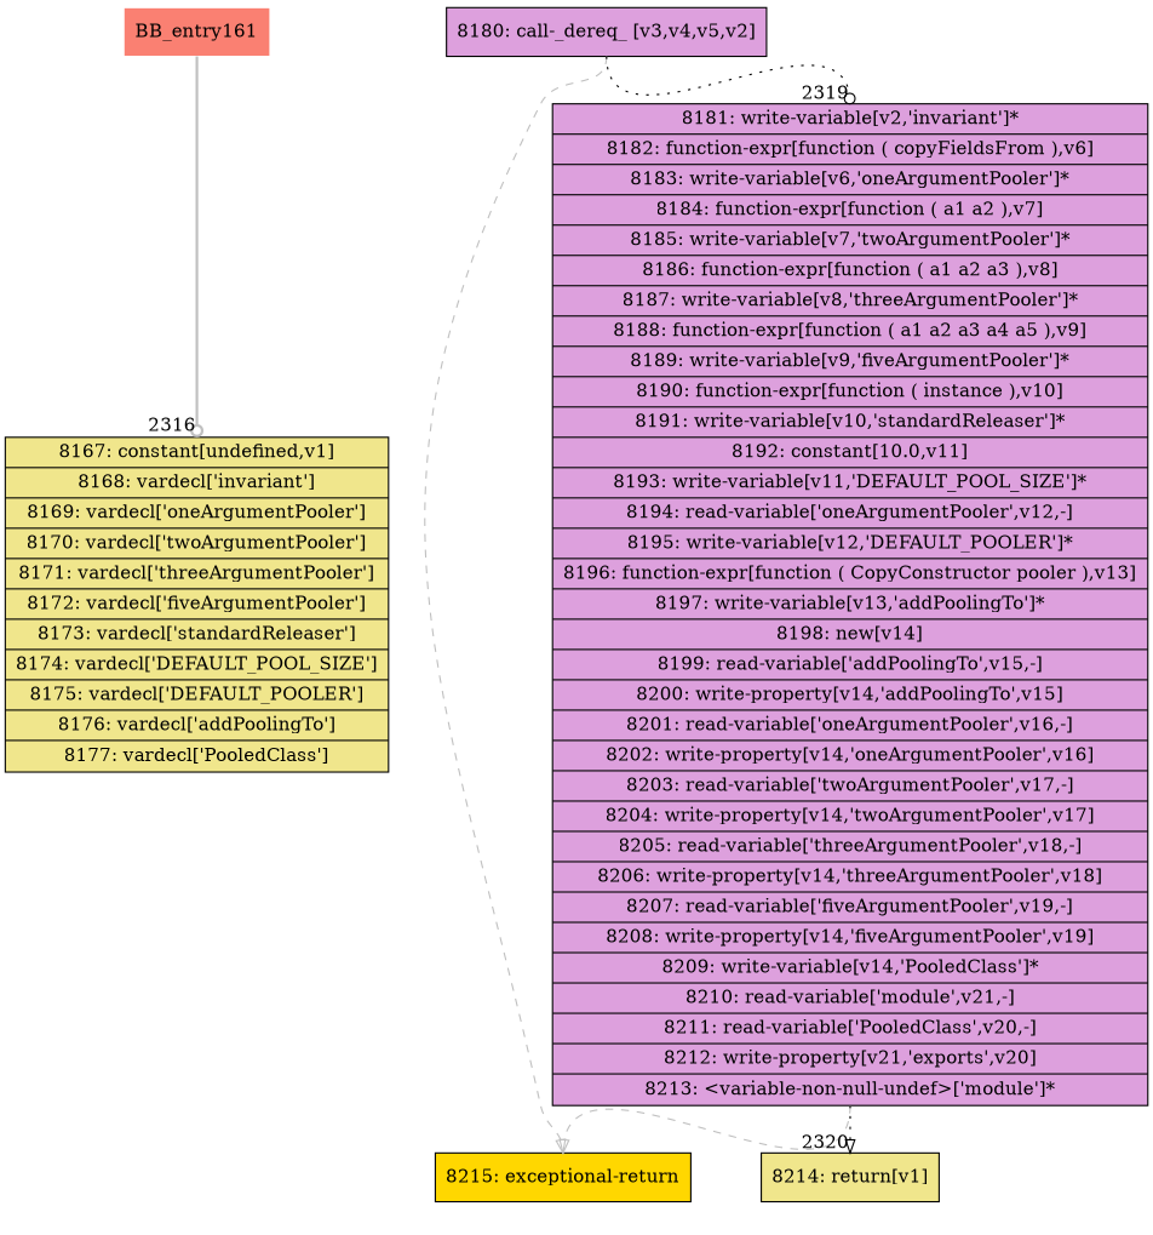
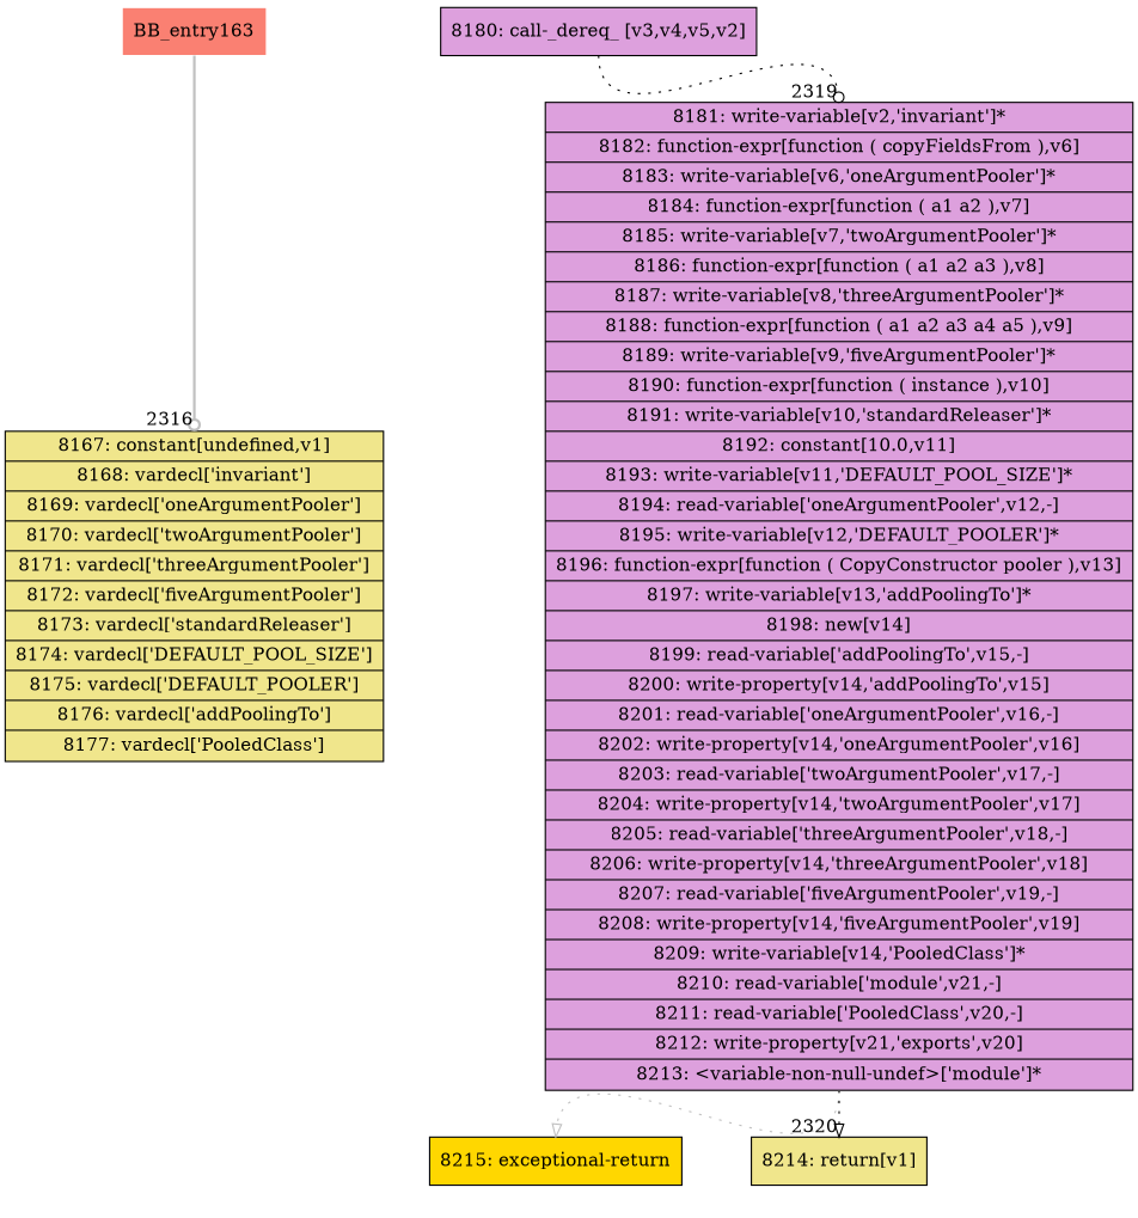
  digraph {
    rankdir=TD
    node [fillcolor=khaki shape=record style=filled]
    edge [arrowhead=onormal color=gray headport=n style=dashed tailport=s]
-   BB_entry161 [fillcolor=salmon shape=none]
+   BB_entry161 [fillcolor=salmon shape=none label=BB_entry163]
    n2 [label="{8167: constant[undefined,v1]|8168: vardecl['invariant']|8169: vardecl['oneArgumentPooler']|8170: vardecl['twoArgumentPooler']|8171: vardecl['threeArgumentPooler']|8172: vardecl['fiveArgumentPooler']|8173: vardecl['standardReleaser']|8174: vardecl['DEFAULT_POOL_SIZE']|8175: vardecl['DEFAULT_POOLER']|8176: vardecl['addPoolingTo']|8177: vardecl['PooledClass']}"]
    n3 [fillcolor=plum label="{8180: call-_dereq_ [v3,v4,v5,v2]}"]
    n4 [fillcolor=gold label="{8215: exceptional-return}"]
    n5 [fillcolor=plum label="{8181: write-variable[v2,'invariant']*|8182: function-expr[function ( copyFieldsFrom ),v6]|8183: write-variable[v6,'oneArgumentPooler']*|8184: function-expr[function ( a1 a2 ),v7]|8185: write-variable[v7,'twoArgumentPooler']*|8186: function-expr[function ( a1 a2 a3 ),v8]|8187: write-variable[v8,'threeArgumentPooler']*|8188: function-expr[function ( a1 a2 a3 a4 a5 ),v9]|8189: write-variable[v9,'fiveArgumentPooler']*|8190: function-expr[function ( instance ),v10]|8191: write-variable[v10,'standardReleaser']*|8192: constant[10.0,v11]|8193: write-variable[v11,'DEFAULT_POOL_SIZE']*|8194: read-variable['oneArgumentPooler',v12,-]|8195: write-variable[v12,'DEFAULT_POOLER']*|8196: function-expr[function ( CopyConstructor pooler ),v13]|8197: write-variable[v13,'addPoolingTo']*|8198: new[v14]|8199: read-variable['addPoolingTo',v15,-]|8200: write-property[v14,'addPoolingTo',v15]|8201: read-variable['oneArgumentPooler',v16,-]|8202: write-property[v14,'oneArgumentPooler',v16]|8203: read-variable['twoArgumentPooler',v17,-]|8204: write-property[v14,'twoArgumentPooler',v17]|8205: read-variable['threeArgumentPooler',v18,-]|8206: write-property[v14,'threeArgumentPooler',v18]|8207: read-variable['fiveArgumentPooler',v19,-]|8208: write-property[v14,'fiveArgumentPooler',v19]|8209: write-variable[v14,'PooledClass']*|8210: read-variable['module',v21,-]|8211: read-variable['PooledClass',v20,-]|8212: write-property[v21,'exports',v20]|8213: \<variable-non-null-undef\>['module']*}"]
    n6 [label="{8214: return[v1]}"]
    BB_entry161 -> n2 [arrowhead=odot headlabel="    2316" style=bold]
-   n3 -> n4
    n3 -> n5 [arrowhead=odot headlabel="      2319" style=dotted color=""]
-   n5 -> n4
+   n5 -> n4 [style=dotted]
    n5 -> n6 [headlabel="      2320" style=dotted color=""]
  }
